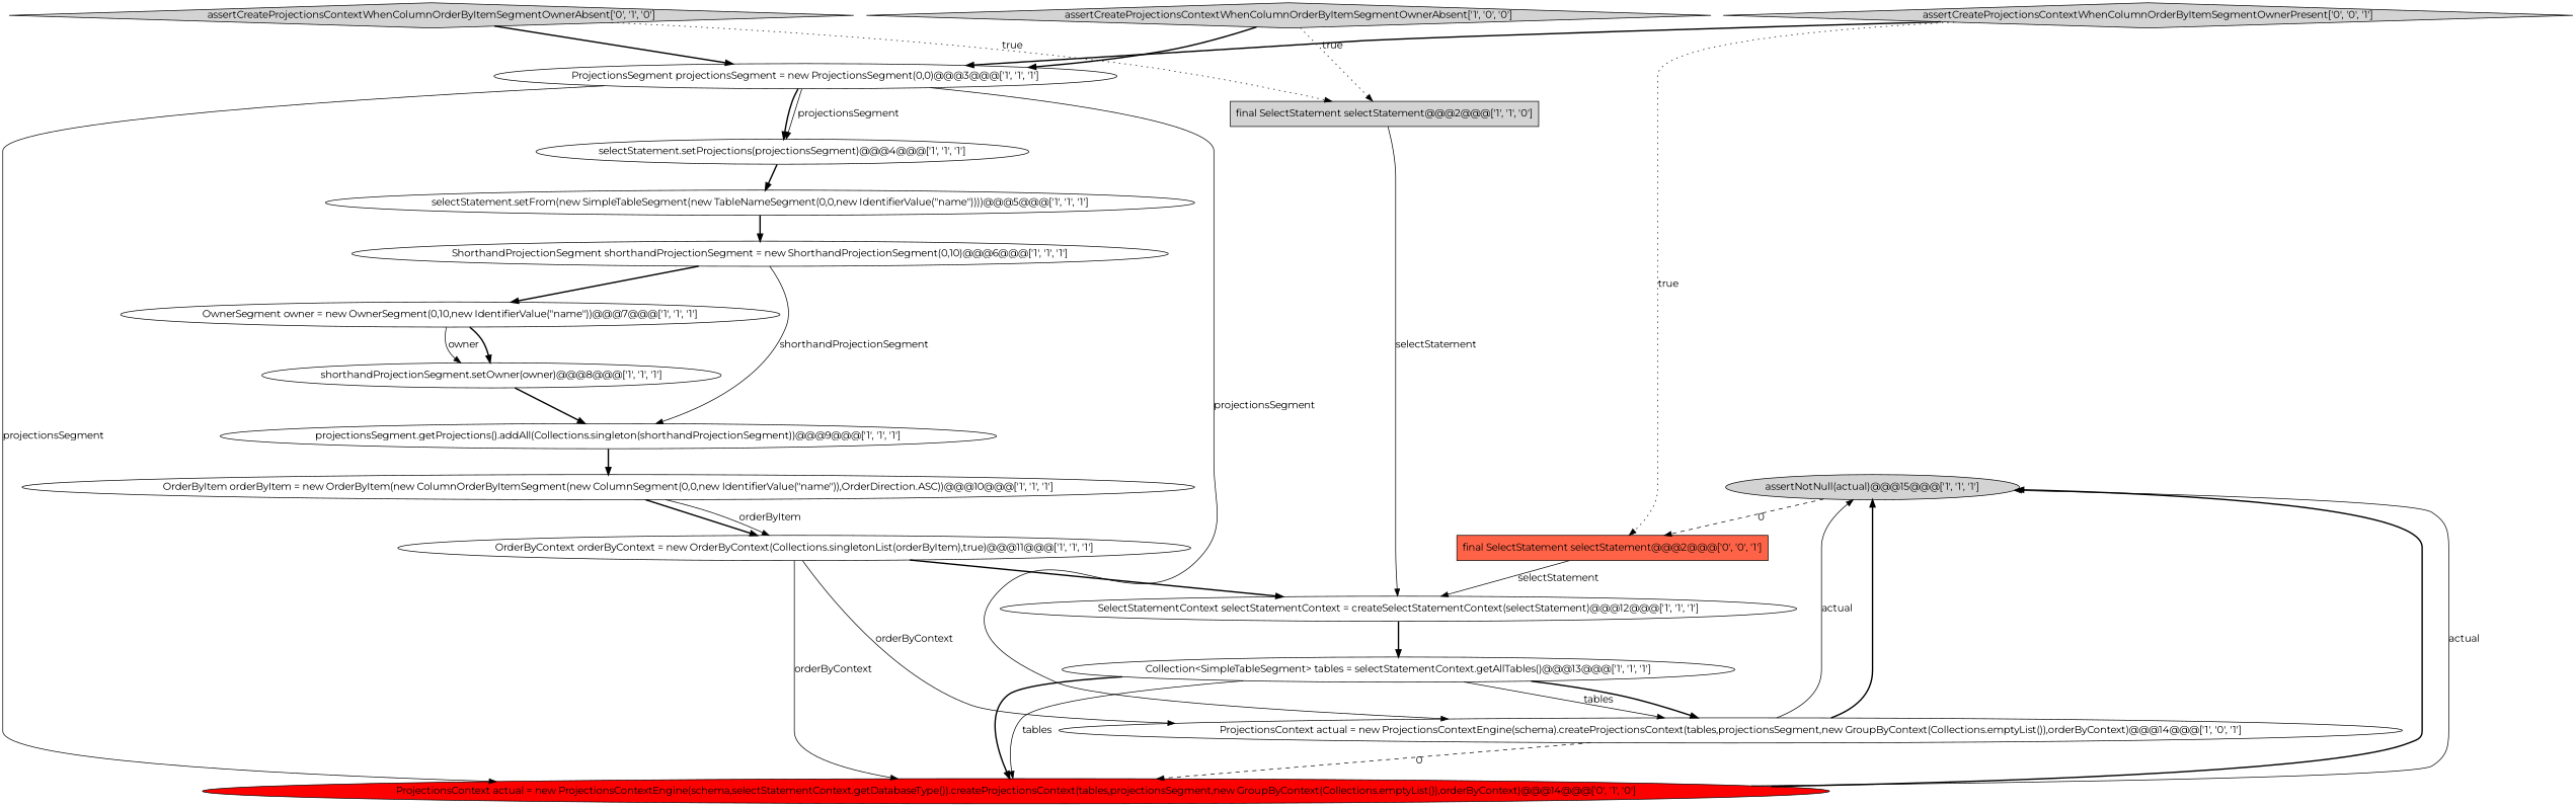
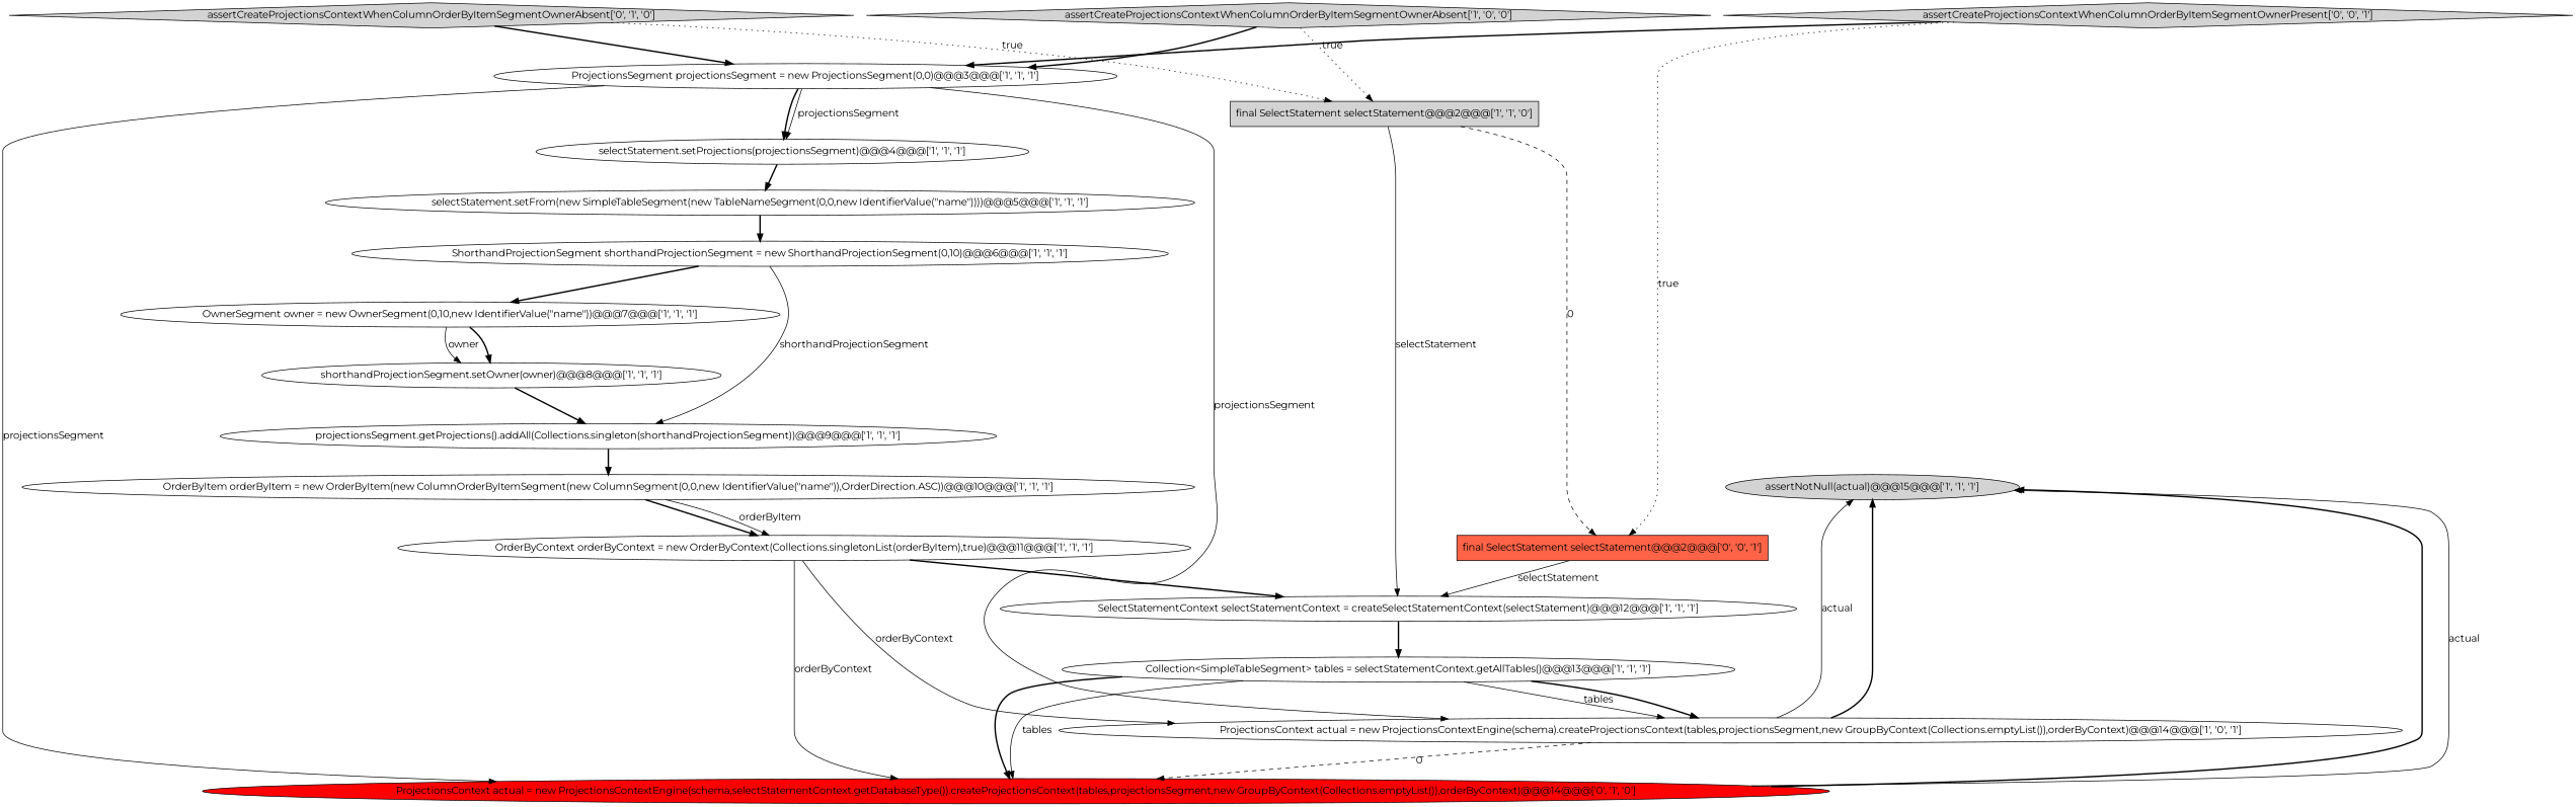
  digraph {
    fontname=Montserrat
    node [fillcolor=white fontname=Montserrat shape=ellipse style=filled]
    edge [fontname=Montserrat style=bold]
    n1 [fillcolor=lightgray label="assertNotNull(actual)@@@15@@@['1', '1', '1']"]
    n2 [fillcolor=lightgray label="assertCreateProjectionsContextWhenColumnOrderByItemSegmentOwnerAbsent['1', '0', '0']" shape=diamond]
    n3 [fillcolor=lightgray label="final SelectStatement selectStatement@@@2@@@['1', '1', '0']" shape=box]
    n4 [label="ProjectionsSegment projectionsSegment = new ProjectionsSegment(0,0)@@@3@@@['1', '1', '1']"]
    n5 [label="SelectStatementContext selectStatementContext = createSelectStatementContext(selectStatement)@@@12@@@['1', '1', '1']"]
    n6 [fillcolor=tomato label="final SelectStatement selectStatement@@@2@@@['0', '0', '1']" shape=box]
    n7 [fillcolor=red label="ProjectionsContext actual = new ProjectionsContextEngine(schema,selectStatementContext.getDatabaseType()).createProjectionsContext(tables,projectionsSegment,new GroupByContext(Collections.emptyList()),orderByContext)@@@14@@@['0', '1', '0']"]
    n8 [label="ProjectionsContext actual = new ProjectionsContextEngine(schema).createProjectionsContext(tables,projectionsSegment,new GroupByContext(Collections.emptyList()),orderByContext)@@@14@@@['1', '0', '1']"]
    n9 [label="selectStatement.setProjections(projectionsSegment)@@@4@@@['1', '1', '1']"]
    n10 [label="selectStatement.setFrom(new SimpleTableSegment(new TableNameSegment(0,0,new IdentifierValue(\"name\"))))@@@5@@@['1', '1', '1']"]
    n11 [label="ShorthandProjectionSegment shorthandProjectionSegment = new ShorthandProjectionSegment(0,10)@@@6@@@['1', '1', '1']"]
    n12 [label="OwnerSegment owner = new OwnerSegment(0,10,new IdentifierValue(\"name\"))@@@7@@@['1', '1', '1']"]
    n13 [label="projectionsSegment.getProjections().addAll(Collections.singleton(shorthandProjectionSegment))@@@9@@@['1', '1', '1']"]
    n14 [label="Collection<SimpleTableSegment> tables = selectStatementContext.getAllTables()@@@13@@@['1', '1', '1']"]
    n15 [label="OrderByContext orderByContext = new OrderByContext(Collections.singletonList(orderByItem),true)@@@11@@@['1', '1', '1']"]
    n16 [label="shorthandProjectionSegment.setOwner(owner)@@@8@@@['1', '1', '1']"]
    n17 [label="OrderByItem orderByItem = new OrderByItem(new ColumnOrderByItemSegment(new ColumnSegment(0,0,new IdentifierValue(\"name\")),OrderDirection.ASC))@@@10@@@['1', '1', '1']"]
    n18 [fillcolor=lightgray label="assertCreateProjectionsContextWhenColumnOrderByItemSegmentOwnerPresent['0', '0', '1']" shape=diamond]
    n19 [fillcolor=lightgray label="assertCreateProjectionsContextWhenColumnOrderByItemSegmentOwnerAbsent['0', '1', '0']" shape=diamond]
    n2 -> n3 [label=true style=dotted]
    n2 -> n4
    n3 -> n5 [label=selectStatement style=solid]
-   n1 -> n6 [label=0 style=dashed]
+   n3 -> n6 [label=0 style=dashed]
    n4 -> n7 [label=projectionsSegment style=solid]
    n4 -> n8 [label=projectionsSegment style=solid]
    n4 -> n9 [label=projectionsSegment style=solid]
    n4 -> n9
    n5 -> n14
    n6 -> n5 [label=selectStatement style=solid]
    n7 -> n1 [label=actual style=solid]
    n7 -> n1
    n8 -> n1 [label=actual style=solid]
    n8 -> n1
    n8 -> n7 [label=0 style=dashed]
    n9 -> n10
    n10 -> n11
    n11 -> n12
    n11 -> n13 [label=shorthandProjectionSegment style=solid]
    n12 -> n16
    n12 -> n16 [label=owner style=solid]
    n13 -> n17
    n14 -> n7
    n14 -> n7 [label=tables style=solid]
    n14 -> n8 [label=tables style=solid]
    n14 -> n8
    n15 -> n5
    n15 -> n7 [label=orderByContext style=solid]
    n15 -> n8 [label=orderByContext style=solid]
    n16 -> n13
    n17 -> n15
    n17 -> n15 [label=orderByItem style=solid]
    n18 -> n4
    n18 -> n6 [label=true style=dotted]
    n19 -> n3 [label=true style=dotted]
    n19 -> n4
  }
